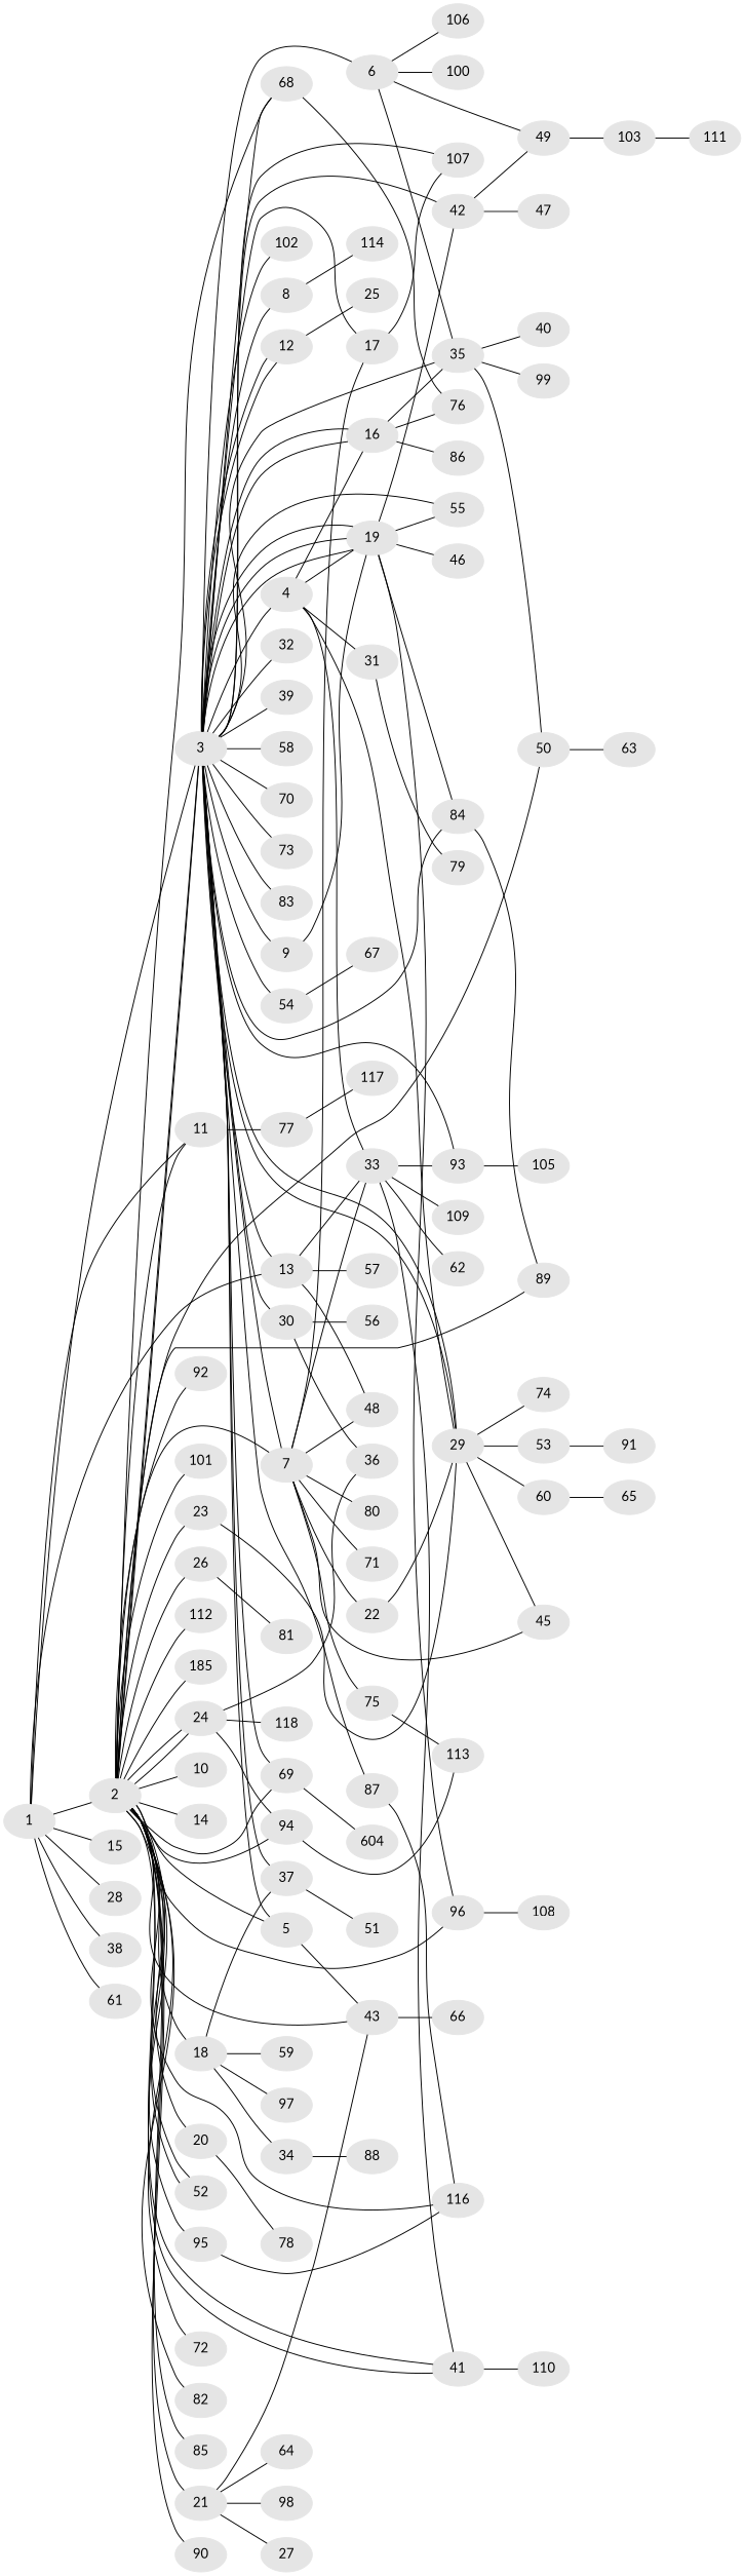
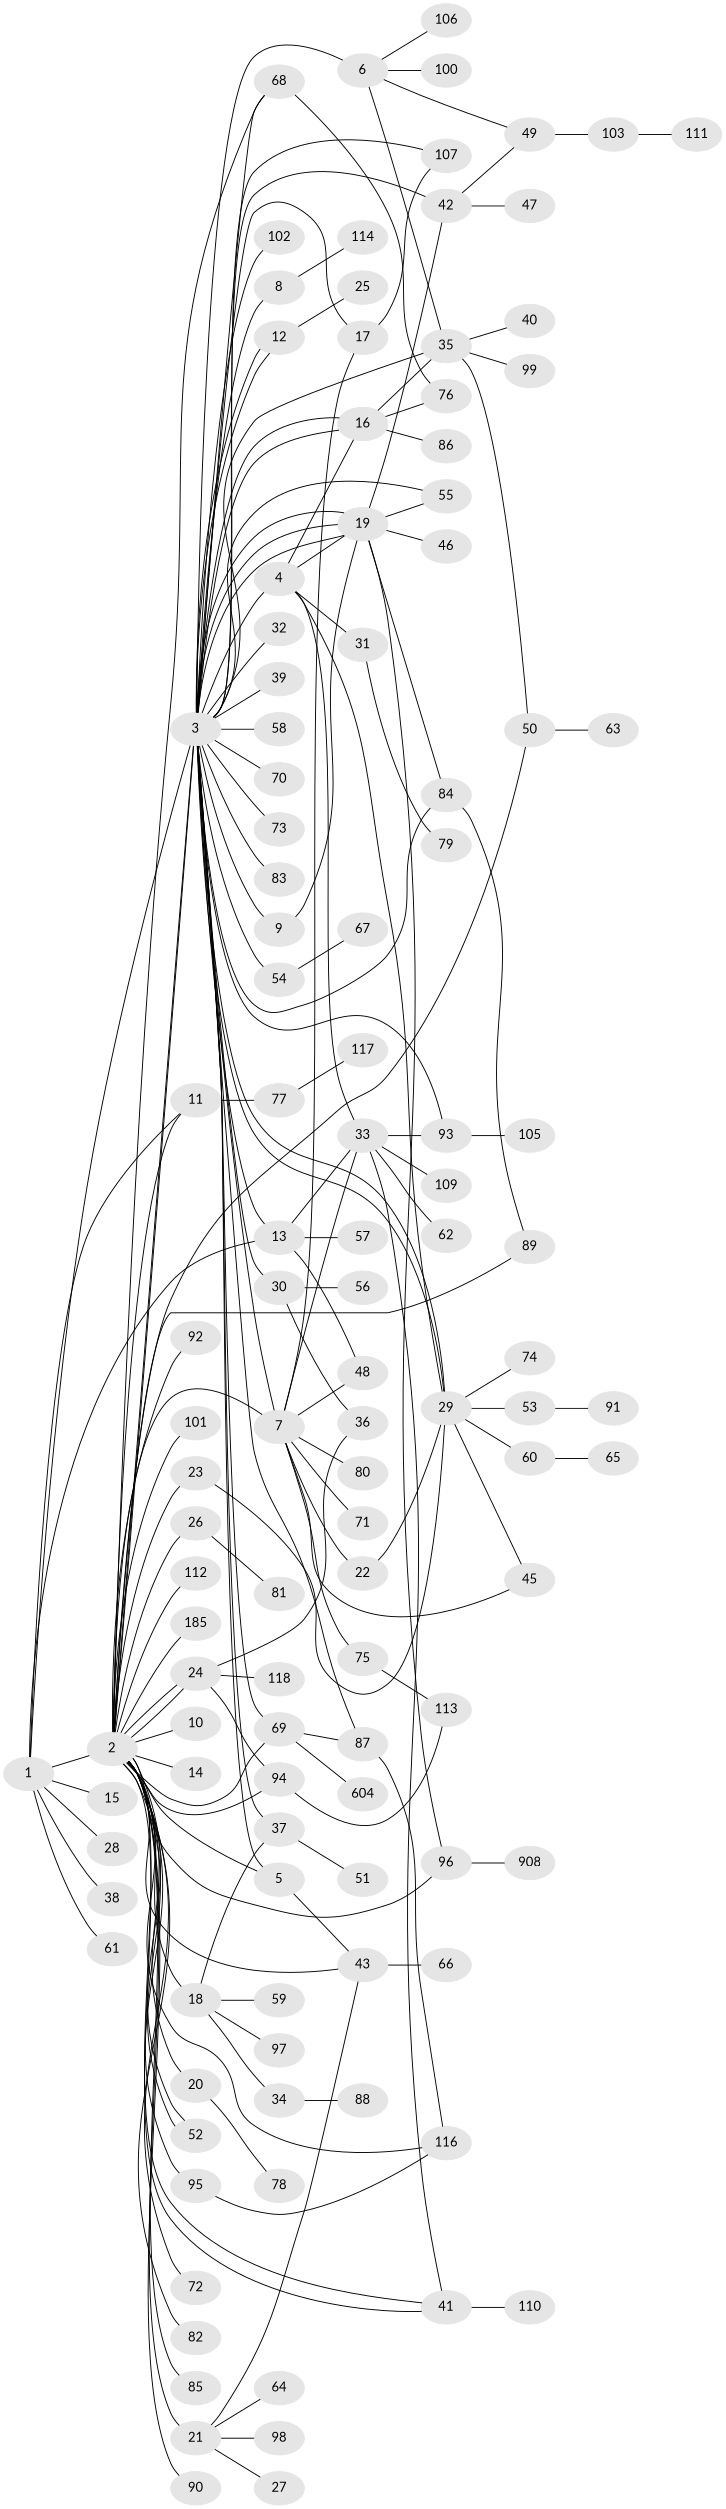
  graph {
    fontname=Lato
    rankdir=LR
    node [color=gray90 fontname=Lato style=filled]
    edge [fontname=Lato]
    1
    2
    3
    11
    13
    15
    28
    38
    61
    5
    7
    10
    14
    18
    20
    21
    23
    24
    26
    41
    43
    50
    52
    68
    69
    72
    82
    85
    89
    90
    92
    94
    95
    96
    101
    112
    n37 [label=185]
    116
    4
    6
    8
    9
    12
    16
    17
    19
    29
    30
    32
    35
    37
    39
    42
    54
    55
    58
    70
    73
    83
    84
    87
    93
    102
    107
    77
    33
    48
    57
    22
    45
    71
    75
    80
    34
    59
    97
    78
    27
    64
    98
    36
    118
    81
    110
    66
    63
    76
    n88 [label=604]
    113
-   108
+   108 [label=908]
    31
    49
    100
    106
    114
    25
    86
    46
    53
    60
    74
    56
    40
    99
    51
    47
    67
    105
    79
    62
    109
    103
    117
    88
    91
    65
    111
    1 -- 2
    1 -- 3
    1 -- 11
    1 -- 13
    1 -- 15
    1 -- 28
    1 -- 38
    1 -- 61
    2 -- 3
    2 -- 3
    2 -- 11
    2 -- 5
    2 -- 7
    2 -- 10
    2 -- 14
    2 -- 18
    2 -- 20
    2 -- 21
    2 -- 23
    2 -- 24
    2 -- 24
    2 -- 26
    2 -- 41
    2 -- 41
    2 -- 43
    2 -- 50
    2 -- 52
    2 -- 52
    2 -- 68
    2 -- 69
    2 -- 72
    2 -- 82
    2 -- 85
    2 -- 89
    2 -- 90
    2 -- 92
    2 -- 94
    2 -- 95
    2 -- 96
    2 -- 101
    2 -- 112
    2 -- n37
    2 -- 116
    3 -- 13
    3 -- 5
    3 -- 7
    3 -- 68
    3 -- 69
    3 -- 4
    3 -- 6
    3 -- 8
    3 -- 9
    3 -- 12
    3 -- 12
    3 -- 16
    3 -- 16
    3 -- 17
    3 -- 19
    3 -- 19
    3 -- 19
    3 -- 29
    3 -- 29
    3 -- 30
    3 -- 32
    3 -- 35
    3 -- 37
    3 -- 39
    3 -- 42
    3 -- 54
    3 -- 55
    3 -- 58
    3 -- 70
    3 -- 73
    3 -- 83
    3 -- 84
    3 -- 87
    3 -- 93
    3 -- 102
    3 -- 107
    11 -- 77
    13 -- 33
    13 -- 48
    13 -- 57
    5 -- 43
    7 -- 17
    7 -- 33
    7 -- 48
    7 -- 22
    7 -- 45
    7 -- 71
    7 -- 75
    7 -- 80
    18 -- 37
    18 -- 34
    18 -- 59
    18 -- 97
    20 -- 78
    21 -- 43
    21 -- 27
    21 -- 64
    21 -- 98
    23 -- 29
    24 -- 94
    24 -- 36
    24 -- 118
    26 -- 81
    41 -- 110
    43 -- 66
    50 -- 63
    68 -- 76
+   69 -- 87
    69 -- n88
    94 -- 113
    95 -- 116
    96 -- 108
    4 -- 16
    4 -- 19
    4 -- 29
    4 -- 33
    4 -- 31
    6 -- 35
    6 -- 49
    6 -- 100
    6 -- 106
    8 -- 114
    9 -- 19
    12 -- 25
    16 -- 35
    16 -- 76
    16 -- 86
    17 -- 107
    19 -- 96
    19 -- 42
    19 -- 55
    19 -- 84
    19 -- 46
    29 -- 45
    29 -- 53
    29 -- 60
    29 -- 74
    30 -- 36
    30 -- 56
    35 -- 50
    35 -- 40
    35 -- 99
    37 -- 51
    42 -- 49
    42 -- 47
    54 -- 67
    84 -- 89
    87 -- 116
    93 -- 105
    77 -- 117
    33 -- 41
    33 -- 93
    33 -- 62
    33 -- 109
    22 -- 29
    75 -- 113
    34 -- 88
    31 -- 79
    49 -- 103
    53 -- 91
    60 -- 65
    103 -- 111
  }
